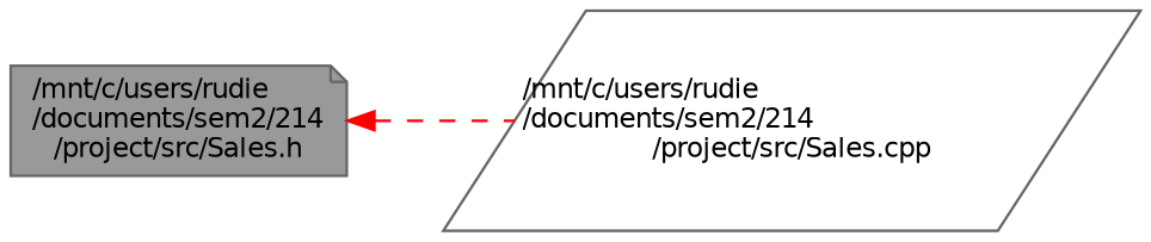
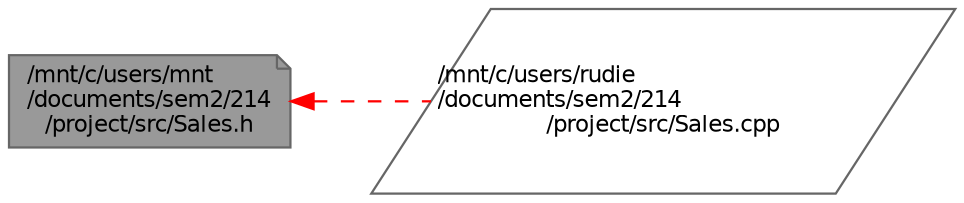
  digraph {
    rankdir=LR
    node [fontname=Helvetica fontsize=10 style=filled]
-   n1 [color=gray40 fillcolor=grey60 fontcolor=black height=0.2 label="/mnt/c/users/rudie\l/documents/sem2/214\l/project/src/Sales.h" shape=note width=0.4]
+   n1 [color=gray40 fillcolor=grey60 fontcolor=black height=0.2 label="/mnt/c/users/mnt\l/documents/sem2/214\l/project/src/Sales.h" shape=note width=0.4]
    n2 [color=grey40 fillcolor=white height=0.2 label="/mnt/c/users/rudie\l/documents/sem2/214\l/project/src/Sales.cpp" shape=parallelogram width=0.4]
    n1 -> n2 [color=red dir=back fontname=Helvetica fontsize=10 labelfontname=Helvetica labelfontsize=10 style=dashed]
  }
